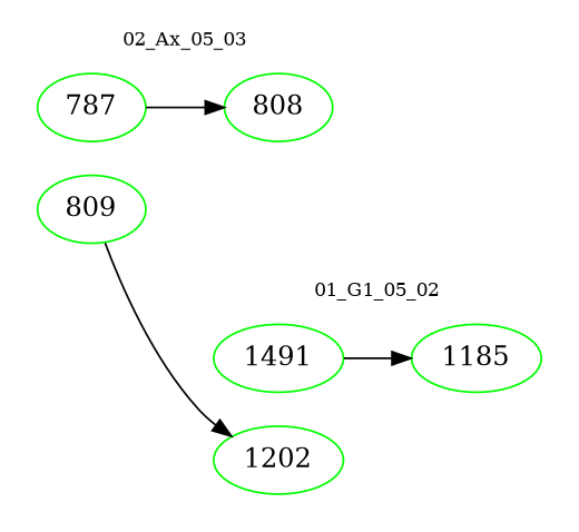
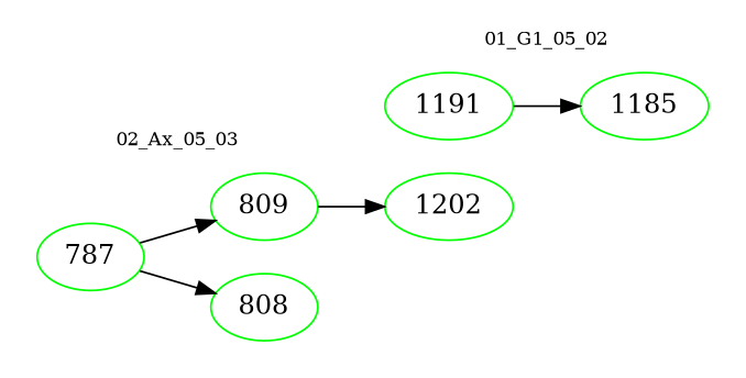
  digraph {
    rankdir=LR
    node [color=green]
    edge [color=black]
    n1 [label=787]
    n2 [label=808]
    n3 [label=809]
-   n4 [label=1491]
+   n4 [label=1191]
    n5 [label=1185]
    n6 [label=1202]
    subgraph cluster_1 {
      color=white
      fontsize=10
      label="02_Ax_05_03"
      n1
      n2
      n3
    }
    subgraph cluster_2 {
      color=white
      fontsize=10
      label="01_G1_05_02"
      n4
      n5
      n6
    }
    n1 -> n2
+   n1 -> n3
    n3 -> n6
    n4 -> n5
  }
